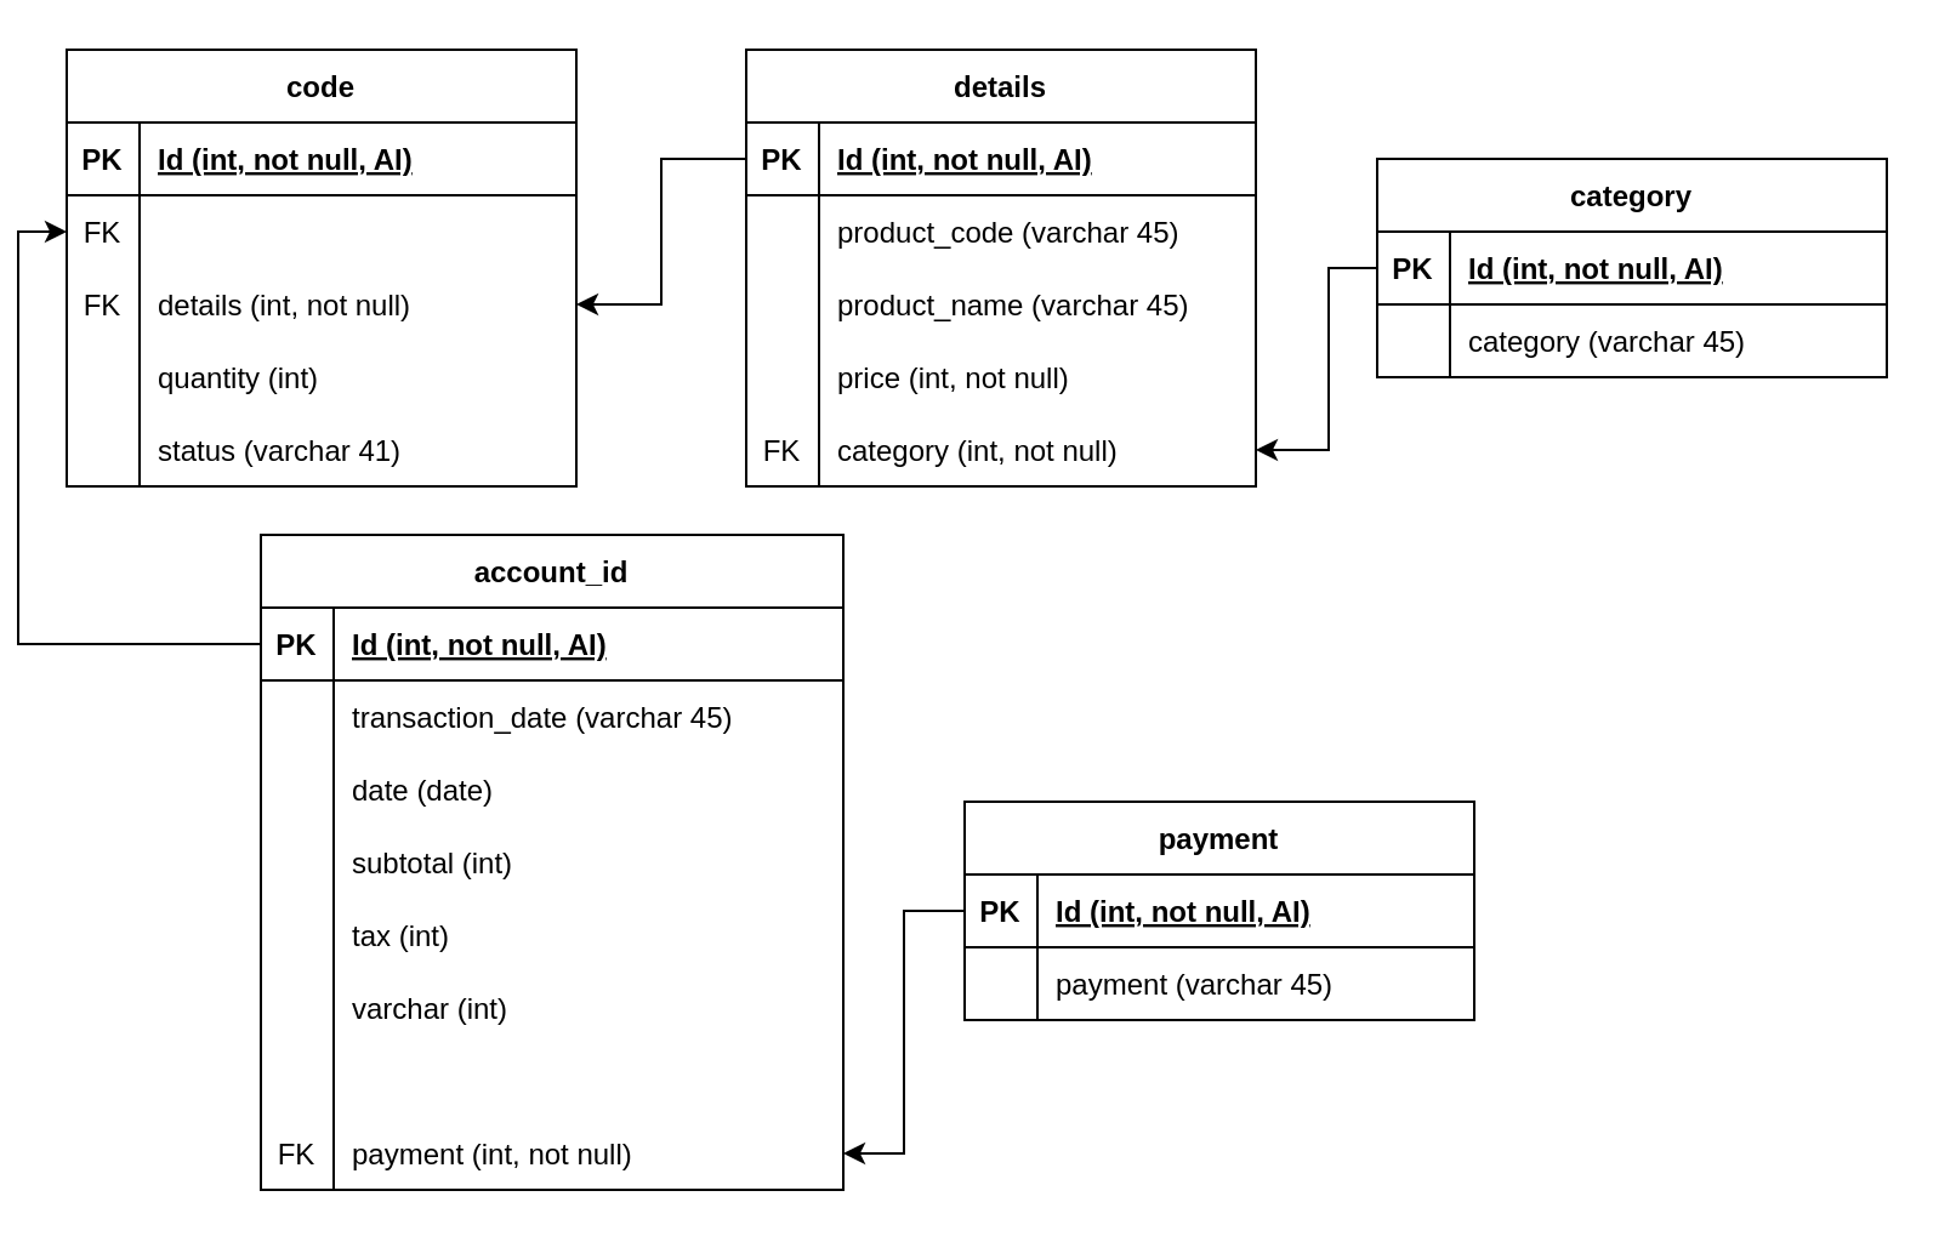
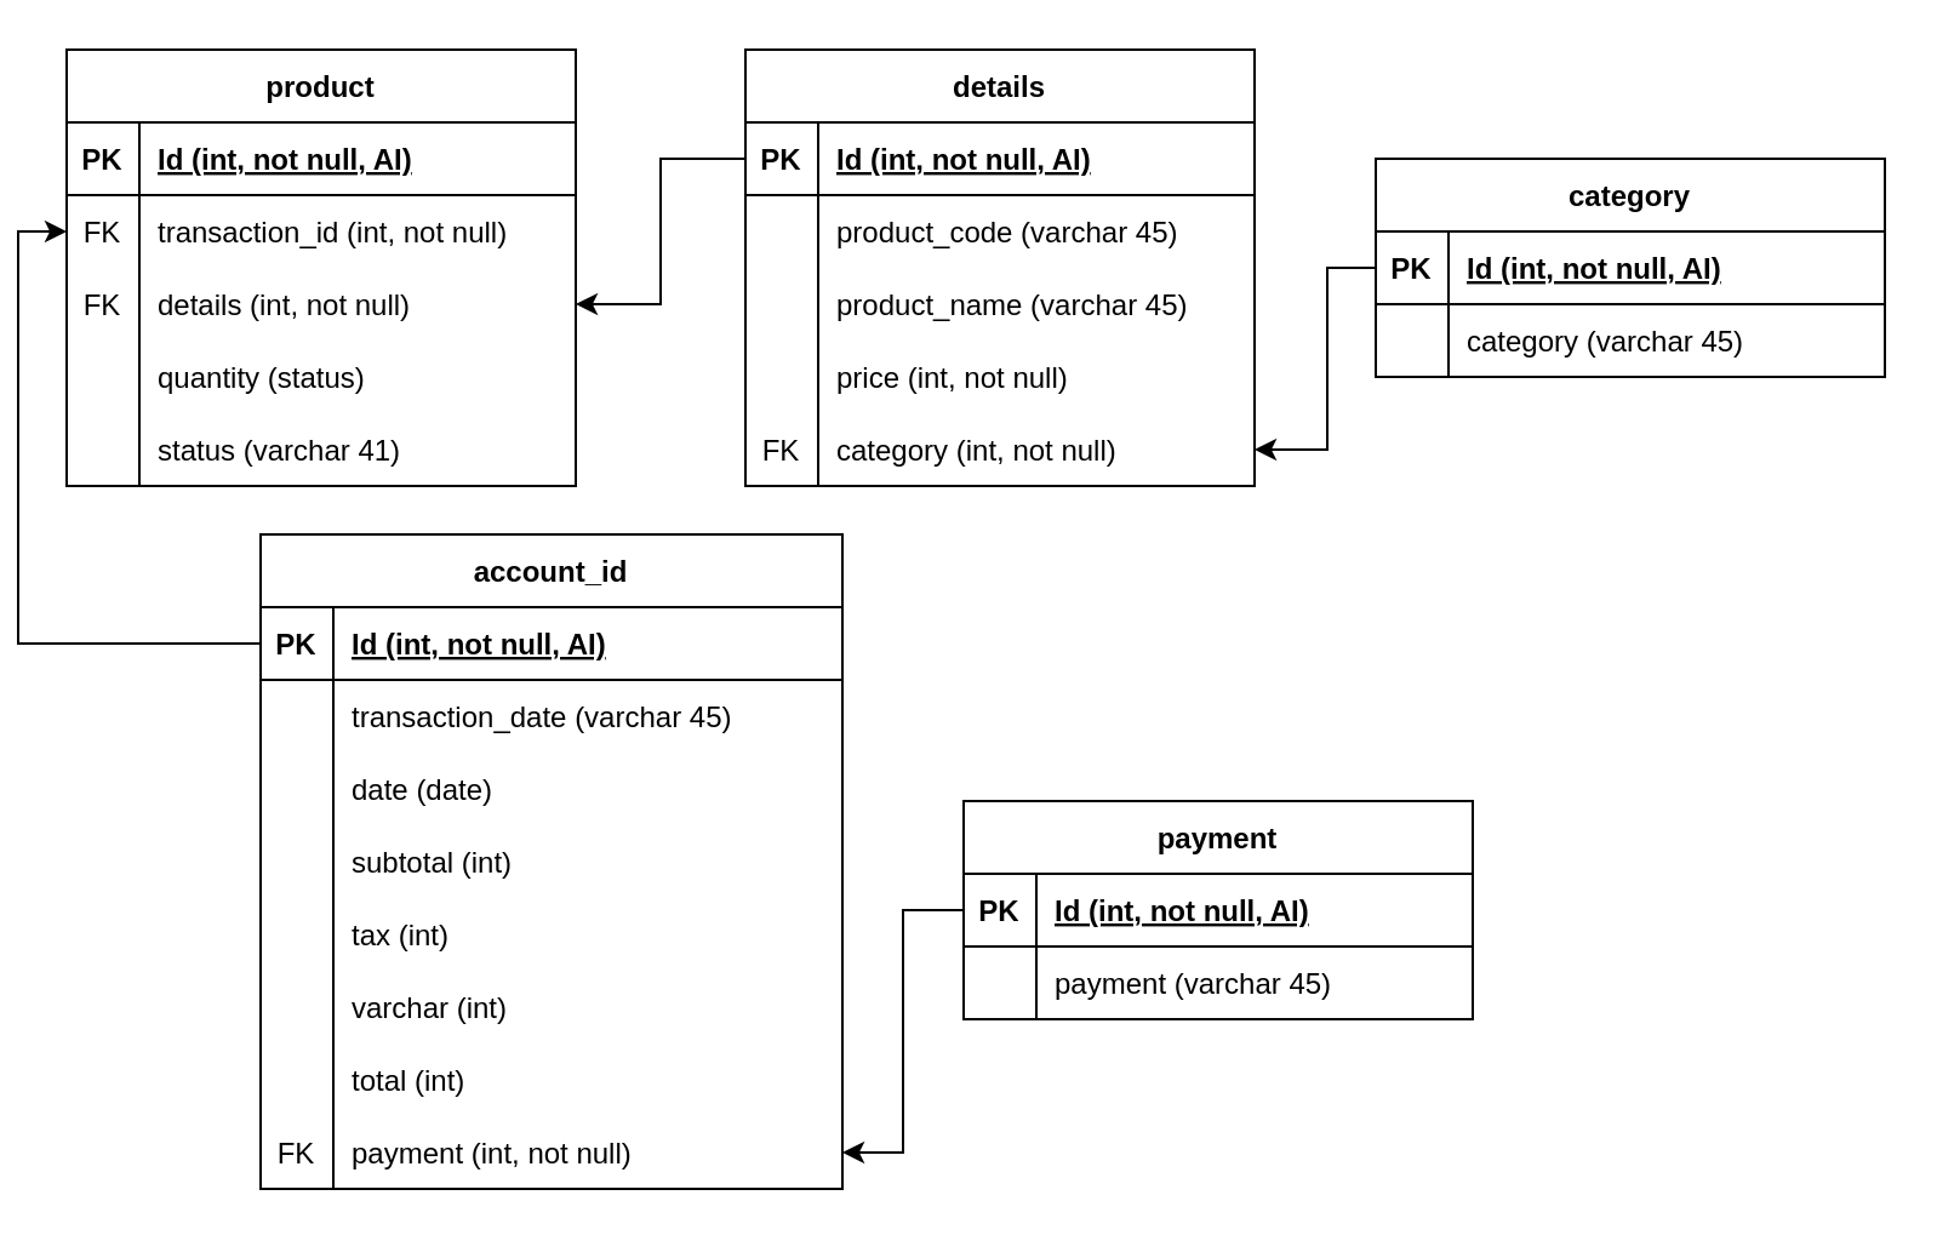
  <mxCell id="0" />
  <mxCell id="1" parent="0" />
- <mxCell id="2" value="code" style="shape=table;startSize=30;container=1;collapsible=1;childLayout=tableLayout;fixedRows=1;rowLines=0;fontStyle=1;align=center;resizeLast=1;" vertex="1" parent="1"><mxGeometry x="20" y="20" width="210" height="180" as="geometry" /></mxCell>
+ <mxCell id="2" value="product" style="shape=table;startSize=30;container=1;collapsible=1;childLayout=tableLayout;fixedRows=1;rowLines=0;fontStyle=1;align=center;resizeLast=1;" vertex="1" parent="1"><mxGeometry x="20" y="20" width="210" height="180" as="geometry" /></mxCell>
  <mxCell id="3" value="" style="shape=partialRectangle;collapsible=0;dropTarget=0;pointerEvents=0;fillColor=none;top=0;left=0;bottom=1;right=0;points=[[0,0.5],[1,0.5]];portConstraint=eastwest;" vertex="1" parent="2"><mxGeometry y="30" width="210" height="30" as="geometry" /></mxCell>
  <mxCell id="4" value="PK" style="shape=partialRectangle;connectable=0;fillColor=none;top=0;left=0;bottom=0;right=0;fontStyle=1;overflow=hidden;" vertex="1" parent="3"><mxGeometry width="30" height="30" as="geometry" /></mxCell>
  <mxCell id="5" value="Id (int, not null, AI)" style="shape=partialRectangle;connectable=0;fillColor=none;top=0;left=0;bottom=0;right=0;align=left;spacingLeft=6;fontStyle=5;overflow=hidden;" vertex="1" parent="3"><mxGeometry x="30" width="180" height="30" as="geometry" /></mxCell>
  <mxCell id="6" value="" style="shape=partialRectangle;collapsible=0;dropTarget=0;pointerEvents=0;fillColor=none;top=0;left=0;bottom=0;right=0;points=[[0,0.5],[1,0.5]];portConstraint=eastwest;" vertex="1" parent="2"><mxGeometry y="60" width="210" height="30" as="geometry" /></mxCell>
  <mxCell id="7" value="FK" style="shape=partialRectangle;connectable=0;fillColor=none;top=0;left=0;bottom=0;right=0;editable=1;overflow=hidden;" vertex="1" parent="6"><mxGeometry width="30" height="30" as="geometry" /></mxCell>
+ <mxCell id="8" value="transaction_id (int, not null)" style="shape=partialRectangle;connectable=0;fillColor=none;top=0;left=0;bottom=0;right=0;align=left;spacingLeft=6;overflow=hidden;" vertex="1" parent="6"><mxGeometry x="30" width="180" height="30" as="geometry" /></mxCell>
  <mxCell id="9" value="" style="shape=partialRectangle;collapsible=0;dropTarget=0;pointerEvents=0;fillColor=none;top=0;left=0;bottom=0;right=0;points=[[0,0.5],[1,0.5]];portConstraint=eastwest;" vertex="1" parent="2"><mxGeometry y="90" width="210" height="30" as="geometry" /></mxCell>
  <mxCell id="10" value="FK" style="shape=partialRectangle;connectable=0;fillColor=none;top=0;left=0;bottom=0;right=0;editable=1;overflow=hidden;" vertex="1" parent="9"><mxGeometry width="30" height="30" as="geometry" /></mxCell>
  <mxCell id="11" value="details (int, not null)" style="shape=partialRectangle;connectable=0;fillColor=none;top=0;left=0;bottom=0;right=0;align=left;spacingLeft=6;overflow=hidden;" vertex="1" parent="9"><mxGeometry x="30" width="180" height="30" as="geometry" /></mxCell>
  <mxCell id="12" value="" style="shape=partialRectangle;collapsible=0;dropTarget=0;pointerEvents=0;fillColor=none;top=0;left=0;bottom=0;right=0;points=[[0,0.5],[1,0.5]];portConstraint=eastwest;" vertex="1" parent="2"><mxGeometry y="120" width="210" height="30" as="geometry" /></mxCell>
  <mxCell id="13" value="" style="shape=partialRectangle;connectable=0;fillColor=none;top=0;left=0;bottom=0;right=0;editable=1;overflow=hidden;" vertex="1" parent="12"><mxGeometry width="30" height="30" as="geometry" /></mxCell>
- <mxCell id="14" value="quantity (int)" style="shape=partialRectangle;connectable=0;fillColor=none;top=0;left=0;bottom=0;right=0;align=left;spacingLeft=6;overflow=hidden;" vertex="1" parent="12"><mxGeometry x="30" width="180" height="30" as="geometry" /></mxCell>
+ <mxCell id="14" value="quantity (status)" style="shape=partialRectangle;connectable=0;fillColor=none;top=0;left=0;bottom=0;right=0;align=left;spacingLeft=6;overflow=hidden;" vertex="1" parent="12"><mxGeometry x="30" width="180" height="30" as="geometry" /></mxCell>
  <mxCell id="15" value="" style="shape=partialRectangle;collapsible=0;dropTarget=0;pointerEvents=0;fillColor=none;top=0;left=0;bottom=0;right=0;points=[[0,0.5],[1,0.5]];portConstraint=eastwest;" vertex="1" parent="2"><mxGeometry y="150" width="210" height="30" as="geometry" /></mxCell>
  <mxCell id="16" value="" style="shape=partialRectangle;connectable=0;fillColor=none;top=0;left=0;bottom=0;right=0;editable=1;overflow=hidden;" vertex="1" parent="15"><mxGeometry width="30" height="30" as="geometry" /></mxCell>
  <mxCell id="17" value="status (varchar 41)" style="shape=partialRectangle;connectable=0;fillColor=none;top=0;left=0;bottom=0;right=0;align=left;spacingLeft=6;overflow=hidden;" vertex="1" parent="15"><mxGeometry x="30" width="180" height="30" as="geometry" /></mxCell>
  <mxCell id="18" value="details" style="shape=table;startSize=30;container=1;collapsible=1;childLayout=tableLayout;fixedRows=1;rowLines=0;fontStyle=1;align=center;resizeLast=1;" vertex="1" parent="1"><mxGeometry x="300" y="20" width="210" height="180" as="geometry" /></mxCell>
  <mxCell id="19" value="" style="shape=partialRectangle;collapsible=0;dropTarget=0;pointerEvents=0;fillColor=none;top=0;left=0;bottom=1;right=0;points=[[0,0.5],[1,0.5]];portConstraint=eastwest;" vertex="1" parent="18"><mxGeometry y="30" width="210" height="30" as="geometry" /></mxCell>
  <mxCell id="20" value="PK" style="shape=partialRectangle;connectable=0;fillColor=none;top=0;left=0;bottom=0;right=0;fontStyle=1;overflow=hidden;" vertex="1" parent="19"><mxGeometry width="30" height="30" as="geometry" /></mxCell>
  <mxCell id="21" value="Id (int, not null, AI)" style="shape=partialRectangle;connectable=0;fillColor=none;top=0;left=0;bottom=0;right=0;align=left;spacingLeft=6;fontStyle=5;overflow=hidden;" vertex="1" parent="19"><mxGeometry x="30" width="180" height="30" as="geometry" /></mxCell>
  <mxCell id="22" value="" style="shape=partialRectangle;collapsible=0;dropTarget=0;pointerEvents=0;fillColor=none;top=0;left=0;bottom=0;right=0;points=[[0,0.5],[1,0.5]];portConstraint=eastwest;" vertex="1" parent="18"><mxGeometry y="60" width="210" height="30" as="geometry" /></mxCell>
  <mxCell id="23" value="" style="shape=partialRectangle;connectable=0;fillColor=none;top=0;left=0;bottom=0;right=0;editable=1;overflow=hidden;" vertex="1" parent="22"><mxGeometry width="30" height="30" as="geometry" /></mxCell>
  <mxCell id="24" value="product_code (varchar 45)" style="shape=partialRectangle;connectable=0;fillColor=none;top=0;left=0;bottom=0;right=0;align=left;spacingLeft=6;overflow=hidden;" vertex="1" parent="22"><mxGeometry x="30" width="180" height="30" as="geometry" /></mxCell>
  <mxCell id="25" value="" style="shape=partialRectangle;collapsible=0;dropTarget=0;pointerEvents=0;fillColor=none;top=0;left=0;bottom=0;right=0;points=[[0,0.5],[1,0.5]];portConstraint=eastwest;" vertex="1" parent="18"><mxGeometry y="90" width="210" height="30" as="geometry" /></mxCell>
  <mxCell id="26" value="" style="shape=partialRectangle;connectable=0;fillColor=none;top=0;left=0;bottom=0;right=0;editable=1;overflow=hidden;" vertex="1" parent="25"><mxGeometry width="30" height="30" as="geometry" /></mxCell>
  <mxCell id="27" value="product_name (varchar 45)" style="shape=partialRectangle;connectable=0;fillColor=none;top=0;left=0;bottom=0;right=0;align=left;spacingLeft=6;overflow=hidden;" vertex="1" parent="25"><mxGeometry x="30" width="180" height="30" as="geometry" /></mxCell>
  <mxCell id="28" value="" style="shape=partialRectangle;collapsible=0;dropTarget=0;pointerEvents=0;fillColor=none;top=0;left=0;bottom=0;right=0;points=[[0,0.5],[1,0.5]];portConstraint=eastwest;" vertex="1" parent="18"><mxGeometry y="120" width="210" height="30" as="geometry" /></mxCell>
  <mxCell id="29" value="" style="shape=partialRectangle;connectable=0;fillColor=none;top=0;left=0;bottom=0;right=0;editable=1;overflow=hidden;" vertex="1" parent="28"><mxGeometry width="30" height="30" as="geometry" /></mxCell>
  <mxCell id="30" value="price (int, not null)" style="shape=partialRectangle;connectable=0;fillColor=none;top=0;left=0;bottom=0;right=0;align=left;spacingLeft=6;overflow=hidden;" vertex="1" parent="28"><mxGeometry x="30" width="180" height="30" as="geometry" /></mxCell>
  <mxCell id="31" value="" style="shape=partialRectangle;collapsible=0;dropTarget=0;pointerEvents=0;fillColor=none;top=0;left=0;bottom=0;right=0;points=[[0,0.5],[1,0.5]];portConstraint=eastwest;" vertex="1" parent="18"><mxGeometry y="150" width="210" height="30" as="geometry" /></mxCell>
  <mxCell id="32" value="FK" style="shape=partialRectangle;connectable=0;fillColor=none;top=0;left=0;bottom=0;right=0;editable=1;overflow=hidden;" vertex="1" parent="31"><mxGeometry width="30" height="30" as="geometry" /></mxCell>
  <mxCell id="33" value="category (int, not null)" style="shape=partialRectangle;connectable=0;fillColor=none;top=0;left=0;bottom=0;right=0;align=left;spacingLeft=6;overflow=hidden;" vertex="1" parent="31"><mxGeometry x="30" width="180" height="30" as="geometry" /></mxCell>
  <mxCell id="34" value="account_id" style="shape=table;startSize=30;container=1;collapsible=1;childLayout=tableLayout;fixedRows=1;rowLines=0;fontStyle=1;align=center;resizeLast=1;" vertex="1" parent="1"><mxGeometry x="100" y="220" width="240" height="270" as="geometry" /></mxCell>
  <mxCell id="35" value="" style="shape=partialRectangle;collapsible=0;dropTarget=0;pointerEvents=0;fillColor=none;top=0;left=0;bottom=1;right=0;points=[[0,0.5],[1,0.5]];portConstraint=eastwest;" vertex="1" parent="34"><mxGeometry y="30" width="240" height="30" as="geometry" /></mxCell>
  <mxCell id="36" value="PK" style="shape=partialRectangle;connectable=0;fillColor=none;top=0;left=0;bottom=0;right=0;fontStyle=1;overflow=hidden;" vertex="1" parent="35"><mxGeometry width="30" height="30" as="geometry" /></mxCell>
  <mxCell id="37" value="Id (int, not null, AI)" style="shape=partialRectangle;connectable=0;fillColor=none;top=0;left=0;bottom=0;right=0;align=left;spacingLeft=6;fontStyle=5;overflow=hidden;" vertex="1" parent="35"><mxGeometry x="30" width="210" height="30" as="geometry" /></mxCell>
  <mxCell id="38" value="" style="shape=partialRectangle;collapsible=0;dropTarget=0;pointerEvents=0;fillColor=none;top=0;left=0;bottom=0;right=0;points=[[0,0.5],[1,0.5]];portConstraint=eastwest;" vertex="1" parent="34"><mxGeometry y="60" width="240" height="30" as="geometry" /></mxCell>
  <mxCell id="39" value="" style="shape=partialRectangle;connectable=0;fillColor=none;top=0;left=0;bottom=0;right=0;editable=1;overflow=hidden;" vertex="1" parent="38"><mxGeometry width="30" height="30" as="geometry" /></mxCell>
  <mxCell id="40" value="transaction_date (varchar 45)" style="shape=partialRectangle;connectable=0;fillColor=none;top=0;left=0;bottom=0;right=0;align=left;spacingLeft=6;overflow=hidden;" vertex="1" parent="38"><mxGeometry x="30" width="210" height="30" as="geometry" /></mxCell>
  <mxCell id="41" value="" style="shape=partialRectangle;collapsible=0;dropTarget=0;pointerEvents=0;fillColor=none;top=0;left=0;bottom=0;right=0;points=[[0,0.5],[1,0.5]];portConstraint=eastwest;" vertex="1" parent="34"><mxGeometry y="90" width="240" height="30" as="geometry" /></mxCell>
  <mxCell id="42" value="" style="shape=partialRectangle;connectable=0;fillColor=none;top=0;left=0;bottom=0;right=0;editable=1;overflow=hidden;" vertex="1" parent="41"><mxGeometry width="30" height="30" as="geometry" /></mxCell>
  <mxCell id="43" value="date (date)" style="shape=partialRectangle;connectable=0;fillColor=none;top=0;left=0;bottom=0;right=0;align=left;spacingLeft=6;overflow=hidden;" vertex="1" parent="41"><mxGeometry x="30" width="210" height="30" as="geometry" /></mxCell>
  <mxCell id="44" value="" style="shape=partialRectangle;collapsible=0;dropTarget=0;pointerEvents=0;fillColor=none;top=0;left=0;bottom=0;right=0;points=[[0,0.5],[1,0.5]];portConstraint=eastwest;" vertex="1" parent="34"><mxGeometry y="120" width="240" height="30" as="geometry" /></mxCell>
  <mxCell id="45" value="" style="shape=partialRectangle;connectable=0;fillColor=none;top=0;left=0;bottom=0;right=0;editable=1;overflow=hidden;" vertex="1" parent="44"><mxGeometry width="30" height="30" as="geometry" /></mxCell>
  <mxCell id="46" value="subtotal (int)" style="shape=partialRectangle;connectable=0;fillColor=none;top=0;left=0;bottom=0;right=0;align=left;spacingLeft=6;overflow=hidden;" vertex="1" parent="44"><mxGeometry x="30" width="210" height="30" as="geometry" /></mxCell>
  <mxCell id="47" value="" style="shape=partialRectangle;collapsible=0;dropTarget=0;pointerEvents=0;fillColor=none;top=0;left=0;bottom=0;right=0;points=[[0,0.5],[1,0.5]];portConstraint=eastwest;" vertex="1" parent="34"><mxGeometry y="150" width="240" height="30" as="geometry" /></mxCell>
  <mxCell id="48" value="" style="shape=partialRectangle;connectable=0;fillColor=none;top=0;left=0;bottom=0;right=0;editable=1;overflow=hidden;" vertex="1" parent="47"><mxGeometry width="30" height="30" as="geometry" /></mxCell>
  <mxCell id="49" value="tax (int)" style="shape=partialRectangle;connectable=0;fillColor=none;top=0;left=0;bottom=0;right=0;align=left;spacingLeft=6;overflow=hidden;" vertex="1" parent="47"><mxGeometry x="30" width="210" height="30" as="geometry" /></mxCell>
  <mxCell id="50" value="" style="shape=partialRectangle;collapsible=0;dropTarget=0;pointerEvents=0;fillColor=none;top=0;left=0;bottom=0;right=0;points=[[0,0.5],[1,0.5]];portConstraint=eastwest;" vertex="1" parent="34"><mxGeometry y="180" width="240" height="30" as="geometry" /></mxCell>
  <mxCell id="51" value="" style="shape=partialRectangle;connectable=0;fillColor=none;top=0;left=0;bottom=0;right=0;editable=1;overflow=hidden;" vertex="1" parent="50"><mxGeometry width="30" height="30" as="geometry" /></mxCell>
  <mxCell id="52" value="varchar (int)" style="shape=partialRectangle;connectable=0;fillColor=none;top=0;left=0;bottom=0;right=0;align=left;spacingLeft=6;overflow=hidden;" vertex="1" parent="50"><mxGeometry x="30" width="210" height="30" as="geometry" /></mxCell>
  <mxCell id="53" value="" style="shape=partialRectangle;collapsible=0;dropTarget=0;pointerEvents=0;fillColor=none;top=0;left=0;bottom=0;right=0;points=[[0,0.5],[1,0.5]];portConstraint=eastwest;" vertex="1" parent="34"><mxGeometry y="210" width="240" height="30" as="geometry" /></mxCell>
  <mxCell id="54" value="" style="shape=partialRectangle;connectable=0;fillColor=none;top=0;left=0;bottom=0;right=0;editable=1;overflow=hidden;" vertex="1" parent="53"><mxGeometry width="30" height="30" as="geometry" /></mxCell>
+ <mxCell id="55" value="total (int)" style="shape=partialRectangle;connectable=0;fillColor=none;top=0;left=0;bottom=0;right=0;align=left;spacingLeft=6;overflow=hidden;" vertex="1" parent="53"><mxGeometry x="30" width="210" height="30" as="geometry" /></mxCell>
  <mxCell id="56" value="" style="shape=partialRectangle;collapsible=0;dropTarget=0;pointerEvents=0;fillColor=none;top=0;left=0;bottom=0;right=0;points=[[0,0.5],[1,0.5]];portConstraint=eastwest;" vertex="1" parent="34"><mxGeometry y="240" width="240" height="30" as="geometry" /></mxCell>
  <mxCell id="57" value="FK" style="shape=partialRectangle;connectable=0;fillColor=none;top=0;left=0;bottom=0;right=0;editable=1;overflow=hidden;" vertex="1" parent="56"><mxGeometry width="30" height="30" as="geometry" /></mxCell>
  <mxCell id="58" value="payment (int, not null)" style="shape=partialRectangle;connectable=0;fillColor=none;top=0;left=0;bottom=0;right=0;align=left;spacingLeft=6;overflow=hidden;" vertex="1" parent="56"><mxGeometry x="30" width="210" height="30" as="geometry" /></mxCell>
  <mxCell id="59" style="edgeStyle=orthogonalEdgeStyle;rounded=0;orthogonalLoop=1;jettySize=auto;html=1;entryX=1;entryY=0.5;entryDx=0;entryDy=0;" edge="1" parent="1" source="60" target="31"><mxGeometry relative="1" as="geometry"><Array as="points"><mxPoint x="540" y="110" /><mxPoint x="540" y="185" /></Array></mxGeometry></mxCell>
  <mxCell id="60" value="category" style="shape=table;startSize=30;container=1;collapsible=1;childLayout=tableLayout;fixedRows=1;rowLines=0;fontStyle=1;align=center;resizeLast=1;" vertex="1" parent="1"><mxGeometry x="560" y="65" width="210" height="90" as="geometry" /></mxCell>
  <mxCell id="61" value="" style="shape=partialRectangle;collapsible=0;dropTarget=0;pointerEvents=0;fillColor=none;top=0;left=0;bottom=1;right=0;points=[[0,0.5],[1,0.5]];portConstraint=eastwest;" vertex="1" parent="60"><mxGeometry y="30" width="210" height="30" as="geometry" /></mxCell>
  <mxCell id="62" value="PK" style="shape=partialRectangle;connectable=0;fillColor=none;top=0;left=0;bottom=0;right=0;fontStyle=1;overflow=hidden;" vertex="1" parent="61"><mxGeometry width="30" height="30" as="geometry" /></mxCell>
  <mxCell id="63" value="Id (int, not null, AI)" style="shape=partialRectangle;connectable=0;fillColor=none;top=0;left=0;bottom=0;right=0;align=left;spacingLeft=6;fontStyle=5;overflow=hidden;" vertex="1" parent="61"><mxGeometry x="30" width="180" height="30" as="geometry" /></mxCell>
  <mxCell id="64" value="" style="shape=partialRectangle;collapsible=0;dropTarget=0;pointerEvents=0;fillColor=none;top=0;left=0;bottom=0;right=0;points=[[0,0.5],[1,0.5]];portConstraint=eastwest;" vertex="1" parent="60"><mxGeometry y="60" width="210" height="30" as="geometry" /></mxCell>
  <mxCell id="65" value="" style="shape=partialRectangle;connectable=0;fillColor=none;top=0;left=0;bottom=0;right=0;editable=1;overflow=hidden;" vertex="1" parent="64"><mxGeometry width="30" height="30" as="geometry" /></mxCell>
  <mxCell id="66" value="category (varchar 45)" style="shape=partialRectangle;connectable=0;fillColor=none;top=0;left=0;bottom=0;right=0;align=left;spacingLeft=6;overflow=hidden;" vertex="1" parent="64"><mxGeometry x="30" width="180" height="30" as="geometry" /></mxCell>
  <mxCell id="67" value="payment" style="shape=table;startSize=30;container=1;collapsible=1;childLayout=tableLayout;fixedRows=1;rowLines=0;fontStyle=1;align=center;resizeLast=1;" vertex="1" parent="1"><mxGeometry x="390" y="330" width="210" height="90" as="geometry" /></mxCell>
  <mxCell id="68" value="" style="shape=partialRectangle;collapsible=0;dropTarget=0;pointerEvents=0;fillColor=none;top=0;left=0;bottom=1;right=0;points=[[0,0.5],[1,0.5]];portConstraint=eastwest;" vertex="1" parent="67"><mxGeometry y="30" width="210" height="30" as="geometry" /></mxCell>
  <mxCell id="69" value="PK" style="shape=partialRectangle;connectable=0;fillColor=none;top=0;left=0;bottom=0;right=0;fontStyle=1;overflow=hidden;" vertex="1" parent="68"><mxGeometry width="30" height="30" as="geometry" /></mxCell>
  <mxCell id="70" value="Id (int, not null, AI)" style="shape=partialRectangle;connectable=0;fillColor=none;top=0;left=0;bottom=0;right=0;align=left;spacingLeft=6;fontStyle=5;overflow=hidden;" vertex="1" parent="68"><mxGeometry x="30" width="180" height="30" as="geometry" /></mxCell>
  <mxCell id="71" value="" style="shape=partialRectangle;collapsible=0;dropTarget=0;pointerEvents=0;fillColor=none;top=0;left=0;bottom=0;right=0;points=[[0,0.5],[1,0.5]];portConstraint=eastwest;" vertex="1" parent="67"><mxGeometry y="60" width="210" height="30" as="geometry" /></mxCell>
  <mxCell id="72" value="" style="shape=partialRectangle;connectable=0;fillColor=none;top=0;left=0;bottom=0;right=0;editable=1;overflow=hidden;" vertex="1" parent="71"><mxGeometry width="30" height="30" as="geometry" /></mxCell>
  <mxCell id="73" value="payment (varchar 45)" style="shape=partialRectangle;connectable=0;fillColor=none;top=0;left=0;bottom=0;right=0;align=left;spacingLeft=6;overflow=hidden;" vertex="1" parent="71"><mxGeometry x="30" width="180" height="30" as="geometry" /></mxCell>
  <mxCell id="74" style="edgeStyle=orthogonalEdgeStyle;rounded=0;orthogonalLoop=1;jettySize=auto;html=1;entryX=1;entryY=0.5;entryDx=0;entryDy=0;" edge="1" parent="1" source="68" target="56"><mxGeometry relative="1" as="geometry" /></mxCell>
  <mxCell id="75" style="edgeStyle=orthogonalEdgeStyle;rounded=0;orthogonalLoop=1;jettySize=auto;html=1;entryX=1;entryY=0.5;entryDx=0;entryDy=0;" edge="1" parent="1" source="19" target="9"><mxGeometry relative="1" as="geometry" /></mxCell>
  <mxCell id="76" style="edgeStyle=orthogonalEdgeStyle;rounded=0;orthogonalLoop=1;jettySize=auto;html=1;exitX=0;exitY=0.5;exitDx=0;exitDy=0;entryX=0;entryY=0.5;entryDx=0;entryDy=0;" edge="1" parent="1" source="35" target="6"><mxGeometry relative="1" as="geometry" /></mxCell>
